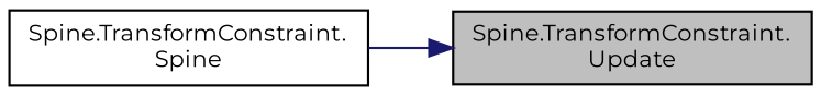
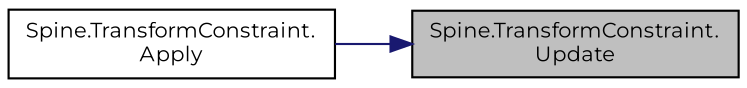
  digraph {
    rankdir=RL
    fontname=Montserrat
    node [color=black fontname=Montserrat fontsize=10 shape=record style=filled]
    n1 [fillcolor=grey75 fontcolor=black height=0.2 label="Spine.TransformConstraint.\lUpdate" width=0.4]
-   n2 [fillcolor=white height=0.2 label="Spine.TransformConstraint.\lSpine" width=0.4]
+   n2 [fillcolor=white height=0.2 label="Spine.TransformConstraint.\lApply" width=0.4]
    n1 -> n2 [color=midnightblue dir=back fontname=Montserrat fontsize=10 labelfontname=Helvetica labelfontsize=10 style=solid]
  }
